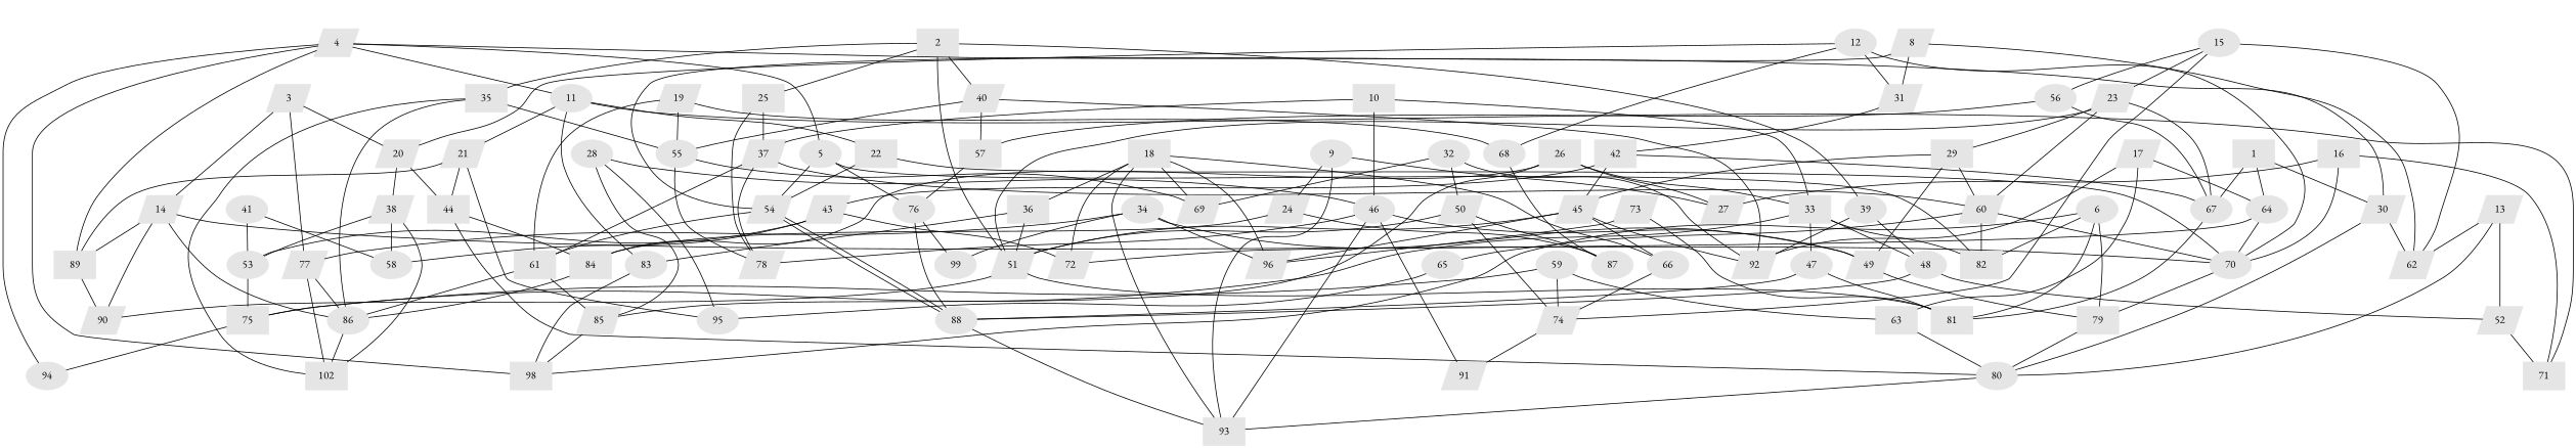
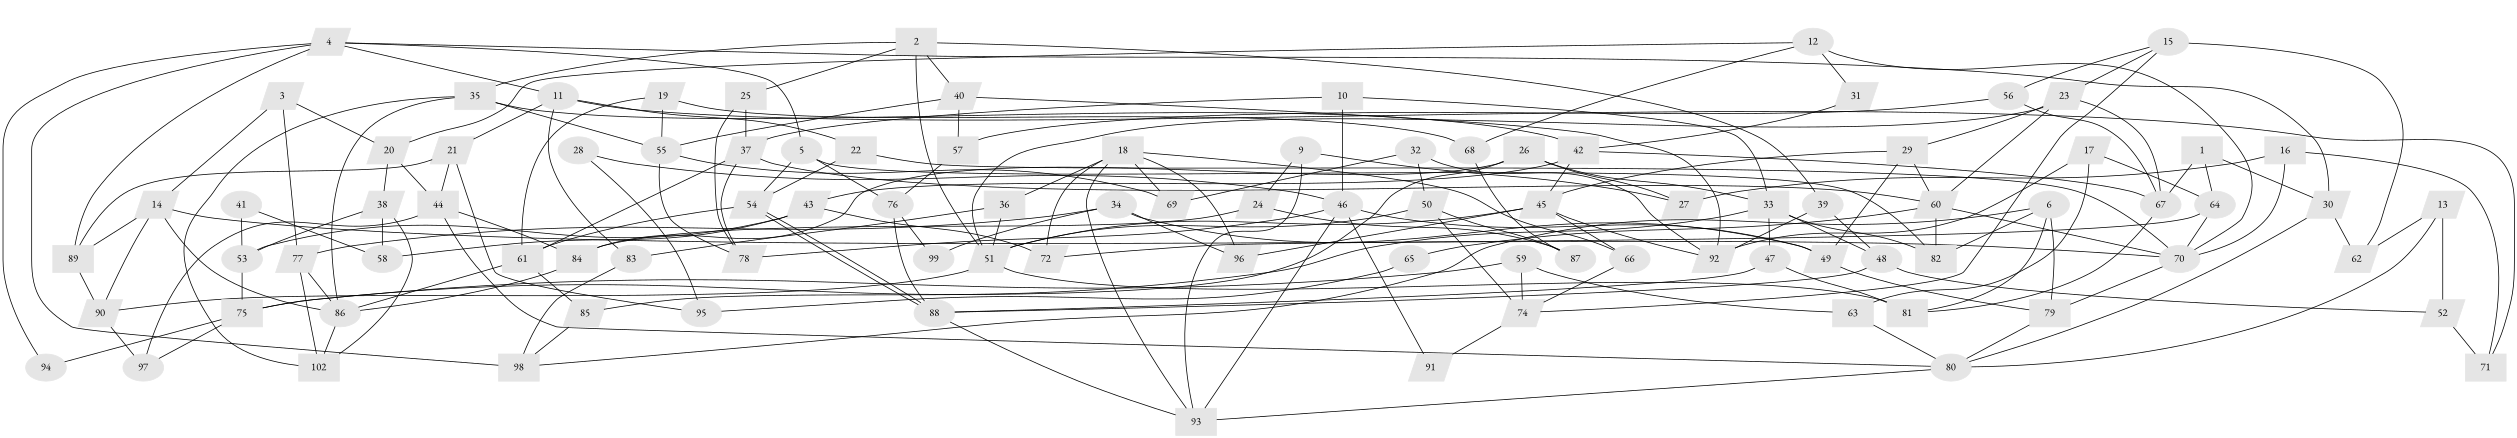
  graph {
    fontname="EB Garamond"
    node [color=gray90 fontname="EB Garamond" shape=parallelogram style=filled]
    edge [fontname="EB Garamond"]
    1 [shape=box]
    30
    64 [shape=ellipse]
    67 [shape=ellipse]
    62
    80 [shape=ellipse]
    70 [shape=ellipse]
    72
    81 [shape=box]
    2 [shape=box]
    25 [shape=box]
    35 [shape=box]
    39 [shape=ellipse]
    51
    40
    37
    78
    86 [shape=ellipse]
    55 [shape=ellipse]
    42 [shape=box]
    n21 [label=102 shape=box]
    92
    48 [shape=ellipse]
    90
    3
    14
    20
    77
    89 [shape=box]
    38
    44 [shape=box]
    4
    5 [shape=ellipse]
    11 [shape=ellipse]
    94 [shape=ellipse]
    98 [shape=box]
    54
    76 [shape=ellipse]
    82 [shape=box]
    21
    22 [shape=box]
    71 [shape=box]
    83 [shape=ellipse]
    61 [shape=box]
    88 [shape=ellipse]
    99 [shape=ellipse]
    6 [shape=ellipse]
    79 [shape=box]
    85
    93 [shape=box]
-   8
    31
    9 [shape=ellipse]
    24
    27
    84 [shape=box]
    87 [shape=ellipse]
    10 [shape=box]
    33 [shape=box]
    46 [shape=ellipse]
    47 [shape=ellipse]
    75 [shape=box]
    60
    49
    91
    95 [shape=ellipse]
    12 [shape=ellipse]
    68 [shape=ellipse]
    13
    52
+   97 [shape=ellipse]
    15 [shape=ellipse]
    23
    56 [shape=ellipse]
    74
    29 [shape=box]
    57 [shape=box]
    16 [shape=box]
    17
    63 [shape=box]
    18 [shape=box]
    36 [shape=box]
    66 [shape=ellipse]
    69
    96
    19
    53 [shape=ellipse]
    58 [shape=ellipse]
    45
    65 [shape=ellipse]
    26 [shape=box]
    28 [shape=ellipse]
    43
    32 [shape=ellipse]
    50
    34 [shape=ellipse]
    41 [shape=ellipse]
    59 [shape=ellipse]
-   73
    1 -- 30
    1 -- 64
    1 -- 67
    30 -- 62
    30 -- 80
    64 -- 70
    64 -- 72
    67 -- 81
    80 -- 93
    70 -- 79
    2 -- 25
    2 -- 35
    2 -- 39
    2 -- 51
    2 -- 40
    25 -- 37
    25 -- 78
    35 -- 86
    35 -- 55
+   35 -- 42
    35 -- n21
    39 -- 92
    39 -- 48
    51 -- 81
    51 -- 90
    40 -- 55
    40 -- 92
    40 -- 57
    37 -- 78
    37 -- 61
    37 -- 60
    86 -- n21
    55 -- 78
    55 -- 69
    42 -- 67
    42 -- 45
    42 -- 43
    48 -- 88
    48 -- 52
+   90 -- 97
    3 -- 14
    3 -- 20
    3 -- 77
    14 -- 70
    14 -- 86
    14 -- 90
    14 -- 89
    20 -- 38
    20 -- 44
    77 -- 86
    77 -- n21
    89 -- 90
    38 -- n21
    38 -- 53
    38 -- 58
    44 -- 80
    44 -- 84
+   44 -- 97
    4 -- 30
    4 -- 89
    4 -- 5
    4 -- 11
    4 -- 94
    4 -- 98
    5 -- 54
    5 -- 76
    5 -- 82
    11 -- 21
    11 -- 22
    11 -- 71
    11 -- 83
    54 -- 61
    54 -- 88
    54 -- 88
    76 -- 88
    76 -- 99
    21 -- 89
    21 -- 44
    21 -- 95
    22 -- 70
    22 -- 54
    83 -- 98
    61 -- 86
    61 -- 85
    88 -- 93
    6 -- 81
    6 -- 98
    6 -- 82
    6 -- 79
    79 -- 80
    85 -- 98
-   8 -- 62
-   8 -- 54
-   8 -- 31
    31 -- 42
    9 -- 93
    9 -- 24
    9 -- 27
    24 -- 84
    24 -- 87
    84 -- 86
    10 -- 37
    10 -- 33
    10 -- 46
    33 -- 48
    33 -- 82
    33 -- 47
    33 -- 75
    46 -- 78
    46 -- 93
    46 -- 49
    46 -- 91
    47 -- 81
    47 -- 88
    75 -- 94
+   75 -- 97
    60 -- 70
    60 -- 82
    60 -- 65
    49 -- 79
    12 -- 70
    12 -- 20
    12 -- 31
    12 -- 68
    68 -- 87
    13 -- 62
    13 -- 80
    13 -- 52
    52 -- 71
    15 -- 62
    15 -- 23
    15 -- 56
    15 -- 74
    23 -- 67
    23 -- 51
    23 -- 60
    23 -- 29
    56 -- 67
    56 -- 57
    74 -- 91
    29 -- 60
    29 -- 49
    29 -- 45
    57 -- 76
    16 -- 70
    16 -- 71
    16 -- 27
    17 -- 64
    17 -- 92
    17 -- 63
    63 -- 80
    18 -- 72
    18 -- 93
    18 -- 36
    18 -- 66
    18 -- 69
    18 -- 96
    36 -- 51
    36 -- 83
    66 -- 74
    19 -- 55
    19 -- 61
    19 -- 68
    53 -- 75
    45 -- 51
    45 -- 92
    45 -- 66
    45 -- 96
    65 -- 95
    26 -- 85
    26 -- 27
    26 -- 84
    26 -- 33
-   28 -- 85
    28 -- 46
    28 -- 95
    43 -- 72
    43 -- 53
    43 -- 58
    32 -- 92
    32 -- 69
    32 -- 50
    50 -- 51
    50 -- 87
    50 -- 74
    34 -- 77
    34 -- 99
    34 -- 49
    34 -- 96
    41 -- 53
    41 -- 58
    59 -- 75
    59 -- 74
    59 -- 63
-   73 -- 81
-   73 -- 96
  }
